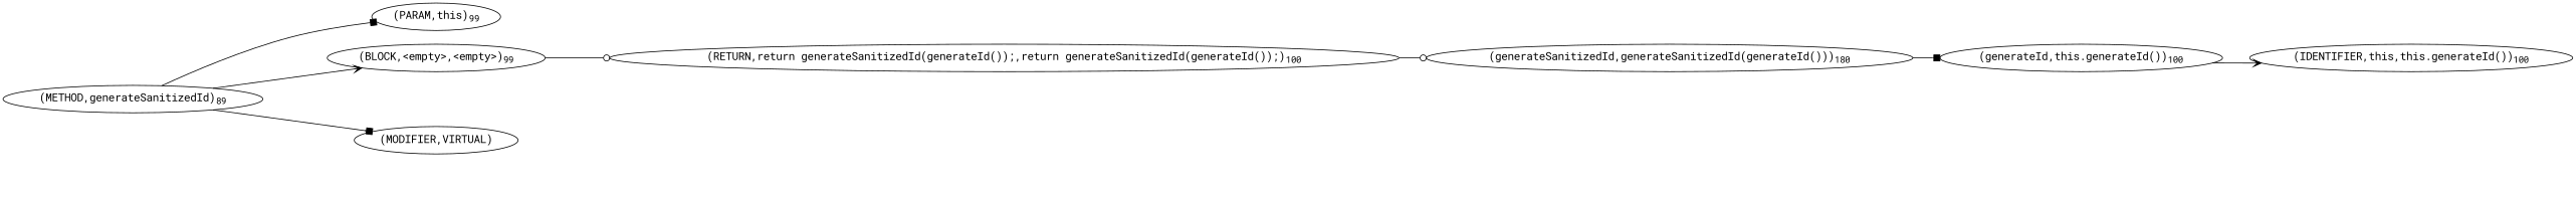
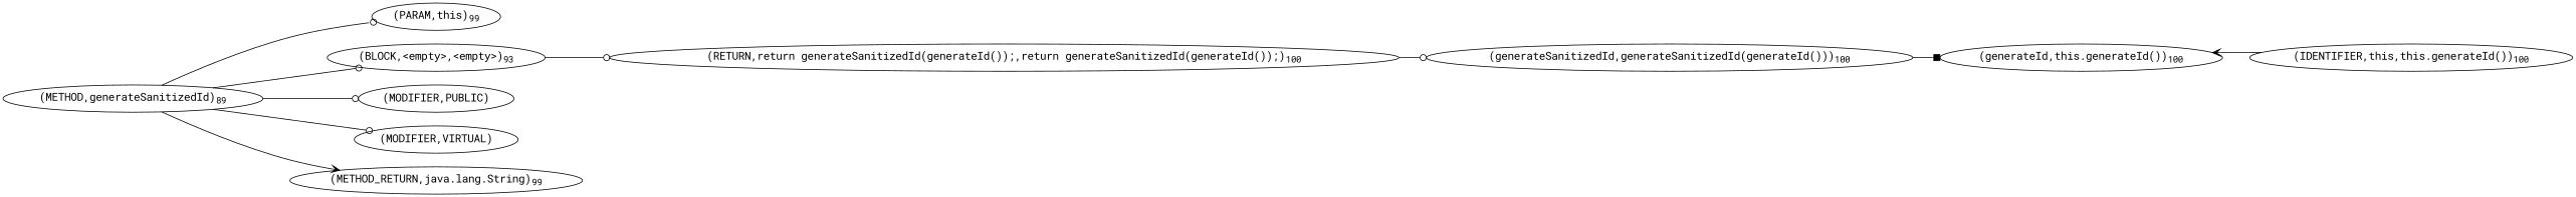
  digraph {
    fontname="Roboto Mono"
    rankdir=LR
    node [fontname="Roboto Mono"]
    edge [arrowhead=odot fontname="Roboto Mono"]
    n1 [label=<(METHOD,generateSanitizedId)<SUB>89</SUB>>]
    n2 [label=<(PARAM,this)<SUB>99</SUB>>]
-   n3 [label=<(BLOCK,&lt;empty&gt;,&lt;empty&gt;)<SUB>99</SUB>>]
+   n3 [label=<(BLOCK,&lt;empty&gt;,&lt;empty&gt;)<SUB>93</SUB>>]
+   n4 [label=<(MODIFIER,PUBLIC)>]
    n5 [label=<(MODIFIER,VIRTUAL)>]
+   n6 [label=<(METHOD_RETURN,java.lang.String)<SUB>99</SUB>>]
    n7 [label=<(RETURN,return generateSanitizedId(generateId());,return generateSanitizedId(generateId());)<SUB>100</SUB>>]
-   n8 [label=<(generateSanitizedId,generateSanitizedId(generateId()))<SUB>180</SUB>>]
+   n8 [label=<(generateSanitizedId,generateSanitizedId(generateId()))<SUB>100</SUB>>]
    n9 [label=<(generateId,this.generateId())<SUB>100</SUB>>]
    n10 [label=<(IDENTIFIER,this,this.generateId())<SUB>100</SUB>>]
-   n1 -> n2 [arrowhead=box]
-   n1 -> n3 [arrowhead=vee]
-   n1 -> n5 [arrowhead=box]
+   n1 -> n2
+   n1 -> n3
+   n1 -> n4
+   n1 -> n5
+   n1 -> n6 [arrowhead=vee]
    n3 -> n7
    n7 -> n8
    n8 -> n9 [arrowhead=box]
-   n9 -> n10 [arrowhead=vee]
+   n10 -> n9 [arrowhead=vee]
  }
